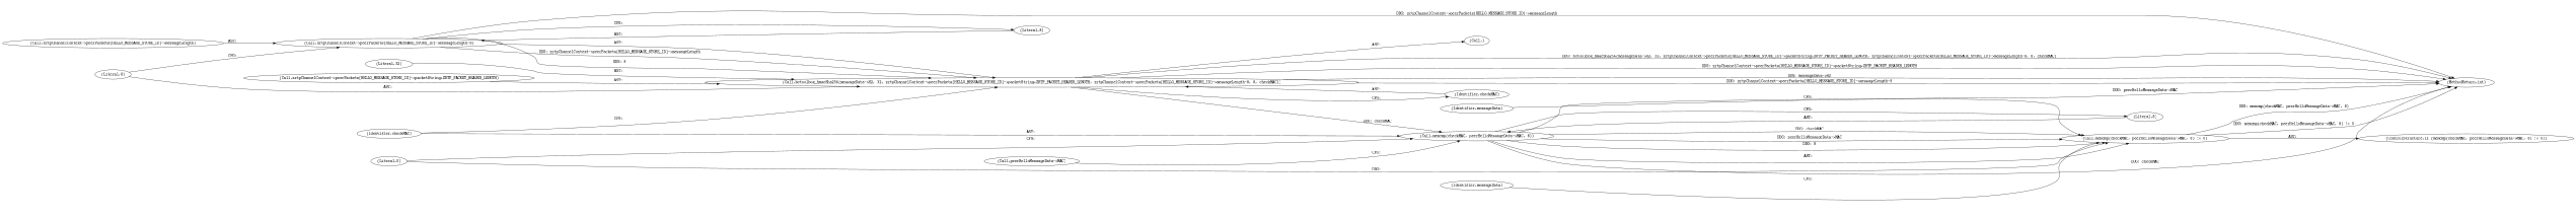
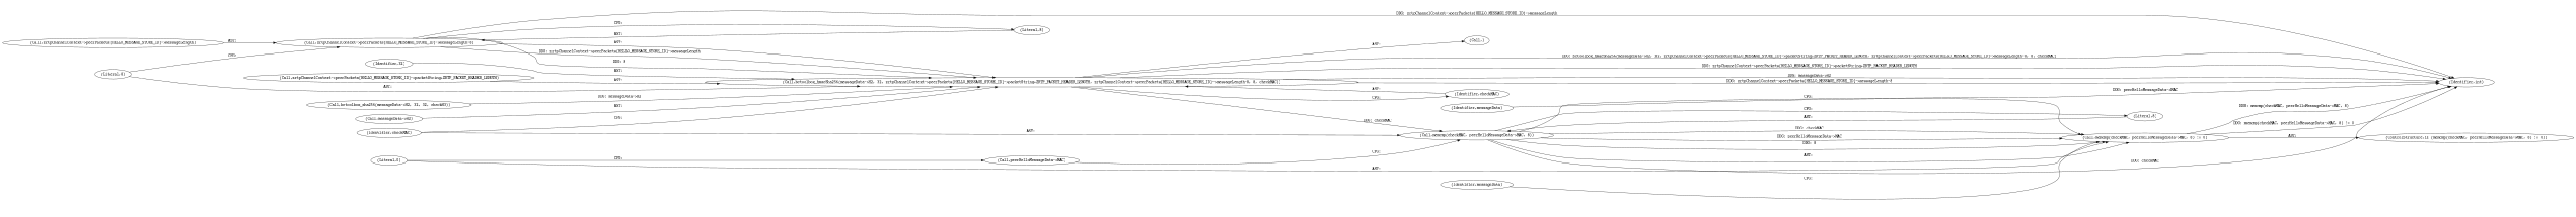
  digraph {
    fontname="Courier Prime"
    rankdir=LR
    node [fontname="Courier Prime"]
    edge [fontname="Courier Prime"]
    n1 [label="(Call,zrtpChannelContext->peerPackets[HELLO_MESSAGE_STORE_ID]->messageLength-8)"]
    n2 [label="(Call,bctoolbox_hmacSha256(messageData->H2, 32, zrtpChannelContext->peerPackets[HELLO_MESSAGE_STORE_ID]->packetString+ZRTP_PACKET_HEADER_LENGTH, zrtpChannelContext->peerPackets[HELLO_MESSAGE_STORE_ID]->messageLength-8, 8, checkMAC))"]
    n3 [label="(Literal,8)"]
-   n4 [label="(MethodReturn,int)"]
+   n4 [label="(Identifier,int)"]
    n5 [label="(Call,memcmp(checkMAC, peerHelloMessageData->MAC, 8))"]
    n6 [label="(Identifier,checkMAC)"]
    n7 [label="(Call,)"]
    n8 [label="(Call,memcmp(checkMAC, peerHelloMessageData->MAC, 8) != 0)"]
    n9 [label="(Literal,8)"]
    n10 [label="(ControlStructure,if (memcmp(checkMAC, peerHelloMessageData->MAC, 8) != 0))"]
    n11 [label="(Literal,0)"]
-   n12 [label="(Literal,32)"]
+   n12 [label="(Identifier,32)"]
    n13 [label="(Call,zrtpChannelContext->peerPackets[HELLO_MESSAGE_STORE_ID]->messageLength)"]
    n14 [label="(Identifier,messageData)"]
    n15 [label="(Call,zrtpChannelContext->peerPackets[HELLO_MESSAGE_STORE_ID]->packetString+ZRTP_PACKET_HEADER_LENGTH)"]
    n16 [label="(Call,peerHelloMessageData->MAC)"]
    n17 [label="(Literal,8)"]
    n18 [label="(Identifier,checkMAC)"]
    n19 [label="(Identifier,messageData)"]
+   n20 [label="(Call,bctoolbox_sha256(messageData->H2, 32, 32, checkH3))"]
+   n21 [label="(Call,messageData->H2)"]
    n1 -> n2 [label="AST: "]
    n1 -> n2 [label="DDG: zrtpChannelContext->peerPackets[HELLO_MESSAGE_STORE_ID]->messageLength"]
    n1 -> n2 [label="DDG: 8"]
    n1 -> n3 [label="CFG: "]
    n1 -> n4 [label="DDG: zrtpChannelContext->peerPackets[HELLO_MESSAGE_STORE_ID]->messageLength"]
    n2 -> n4 [label="DDG: bctoolbox_hmacSha256(messageData->H2, 32, zrtpChannelContext->peerPackets[HELLO_MESSAGE_STORE_ID]->packetString+ZRTP_PACKET_HEADER_LENGTH, zrtpChannelContext->peerPackets[HELLO_MESSAGE_STORE_ID]->messageLength-8, 8, checkMAC)"]
    n2 -> n4 [label="DDG: zrtpChannelContext->peerPackets[HELLO_MESSAGE_STORE_ID]->packetString+ZRTP_PACKET_HEADER_LENGTH"]
    n2 -> n4 [label="DDG: messageData->H2"]
    n2 -> n4 [label="DDG: zrtpChannelContext->peerPackets[HELLO_MESSAGE_STORE_ID]->messageLength-8"]
    n2 -> n5 [label="DDG: checkMAC"]
    n2 -> n6 [label="CFG: "]
    n2 -> n7 [label="AST: "]
    n3 -> n1 [label="AST: "]
    n5 -> n4 [label="DDG: checkMAC"]
    n5 -> n4 [label="DDG: peerHelloMessageData->MAC"]
    n5 -> n8 [label="AST: "]
    n5 -> n8 [label="DDG: checkMAC"]
    n5 -> n8 [label="DDG: peerHelloMessageData->MAC"]
    n5 -> n8 [label="DDG: 8"]
    n5 -> n9 [label="CFG: "]
    n6 -> n2 [label="AST: "]
    n8 -> n4 [label="DDG: memcmp(checkMAC, peerHelloMessageData->MAC, 8)"]
    n8 -> n4 [label="DDG: memcmp(checkMAC, peerHelloMessageData->MAC, 8) != 0"]
    n8 -> n10 [label="AST: "]
    n9 -> n5 [label="AST: "]
-   n11 -> n5 [label="CFG: "]
-   n11 -> n8 [label="DDG: "]
+   n11 -> n16 [label="CFG: "]
+   n11 -> n8 [label="AST: "]
    n12 -> n2 [label="AST: "]
    n13 -> n1 [label="AST: "]
    n14 -> n8 [label="CFG: "]
    n15 -> n2 [label="AST: "]
    n16 -> n5 [label="CFG: "]
    n17 -> n1 [label="CFG: "]
    n17 -> n2 [label="AST: "]
    n18 -> n2 [label="CFG: "]
    n18 -> n5 [label="AST: "]
    n19 -> n8 [label="CFG: "]
+   n20 -> n2 [label="DDG: messageData->H2"]
+   n21 -> n2 [label="AST: "]
  }
